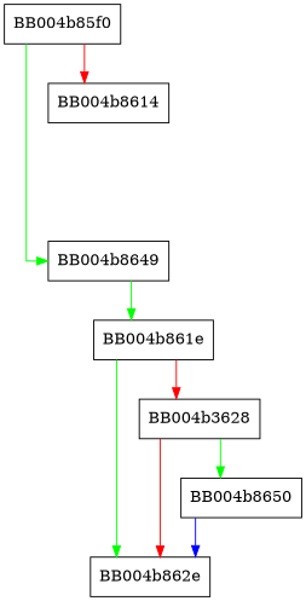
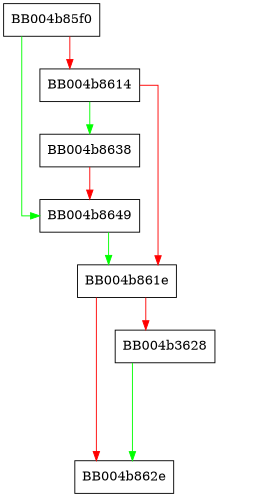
  digraph {
    splines=ortho
    node [shape=box]
    edge [color=green]
    BB004b85f0
    BB004b8649
    n3 [label=BB004b8614]
    BB004b861e
+   BB004b8638
    BB004b862e
    n7 [label=BB004b3628]
-   BB004b8650
    BB004b85f0 -> BB004b8649
    BB004b85f0 -> n3 [color=red]
    BB004b8649 -> BB004b861e
-   BB004b861e -> BB004b862e
+   n3 -> BB004b861e [color=red]
+   n3 -> BB004b8638
+   BB004b861e -> BB004b862e [color=red]
    BB004b861e -> n7 [color=red]
-   n7 -> BB004b862e [color=red]
-   n7 -> BB004b8650
-   BB004b8650 -> BB004b862e [color=blue]
+   BB004b8638 -> BB004b8649 [color=red]
+   n7 -> BB004b862e
  }
